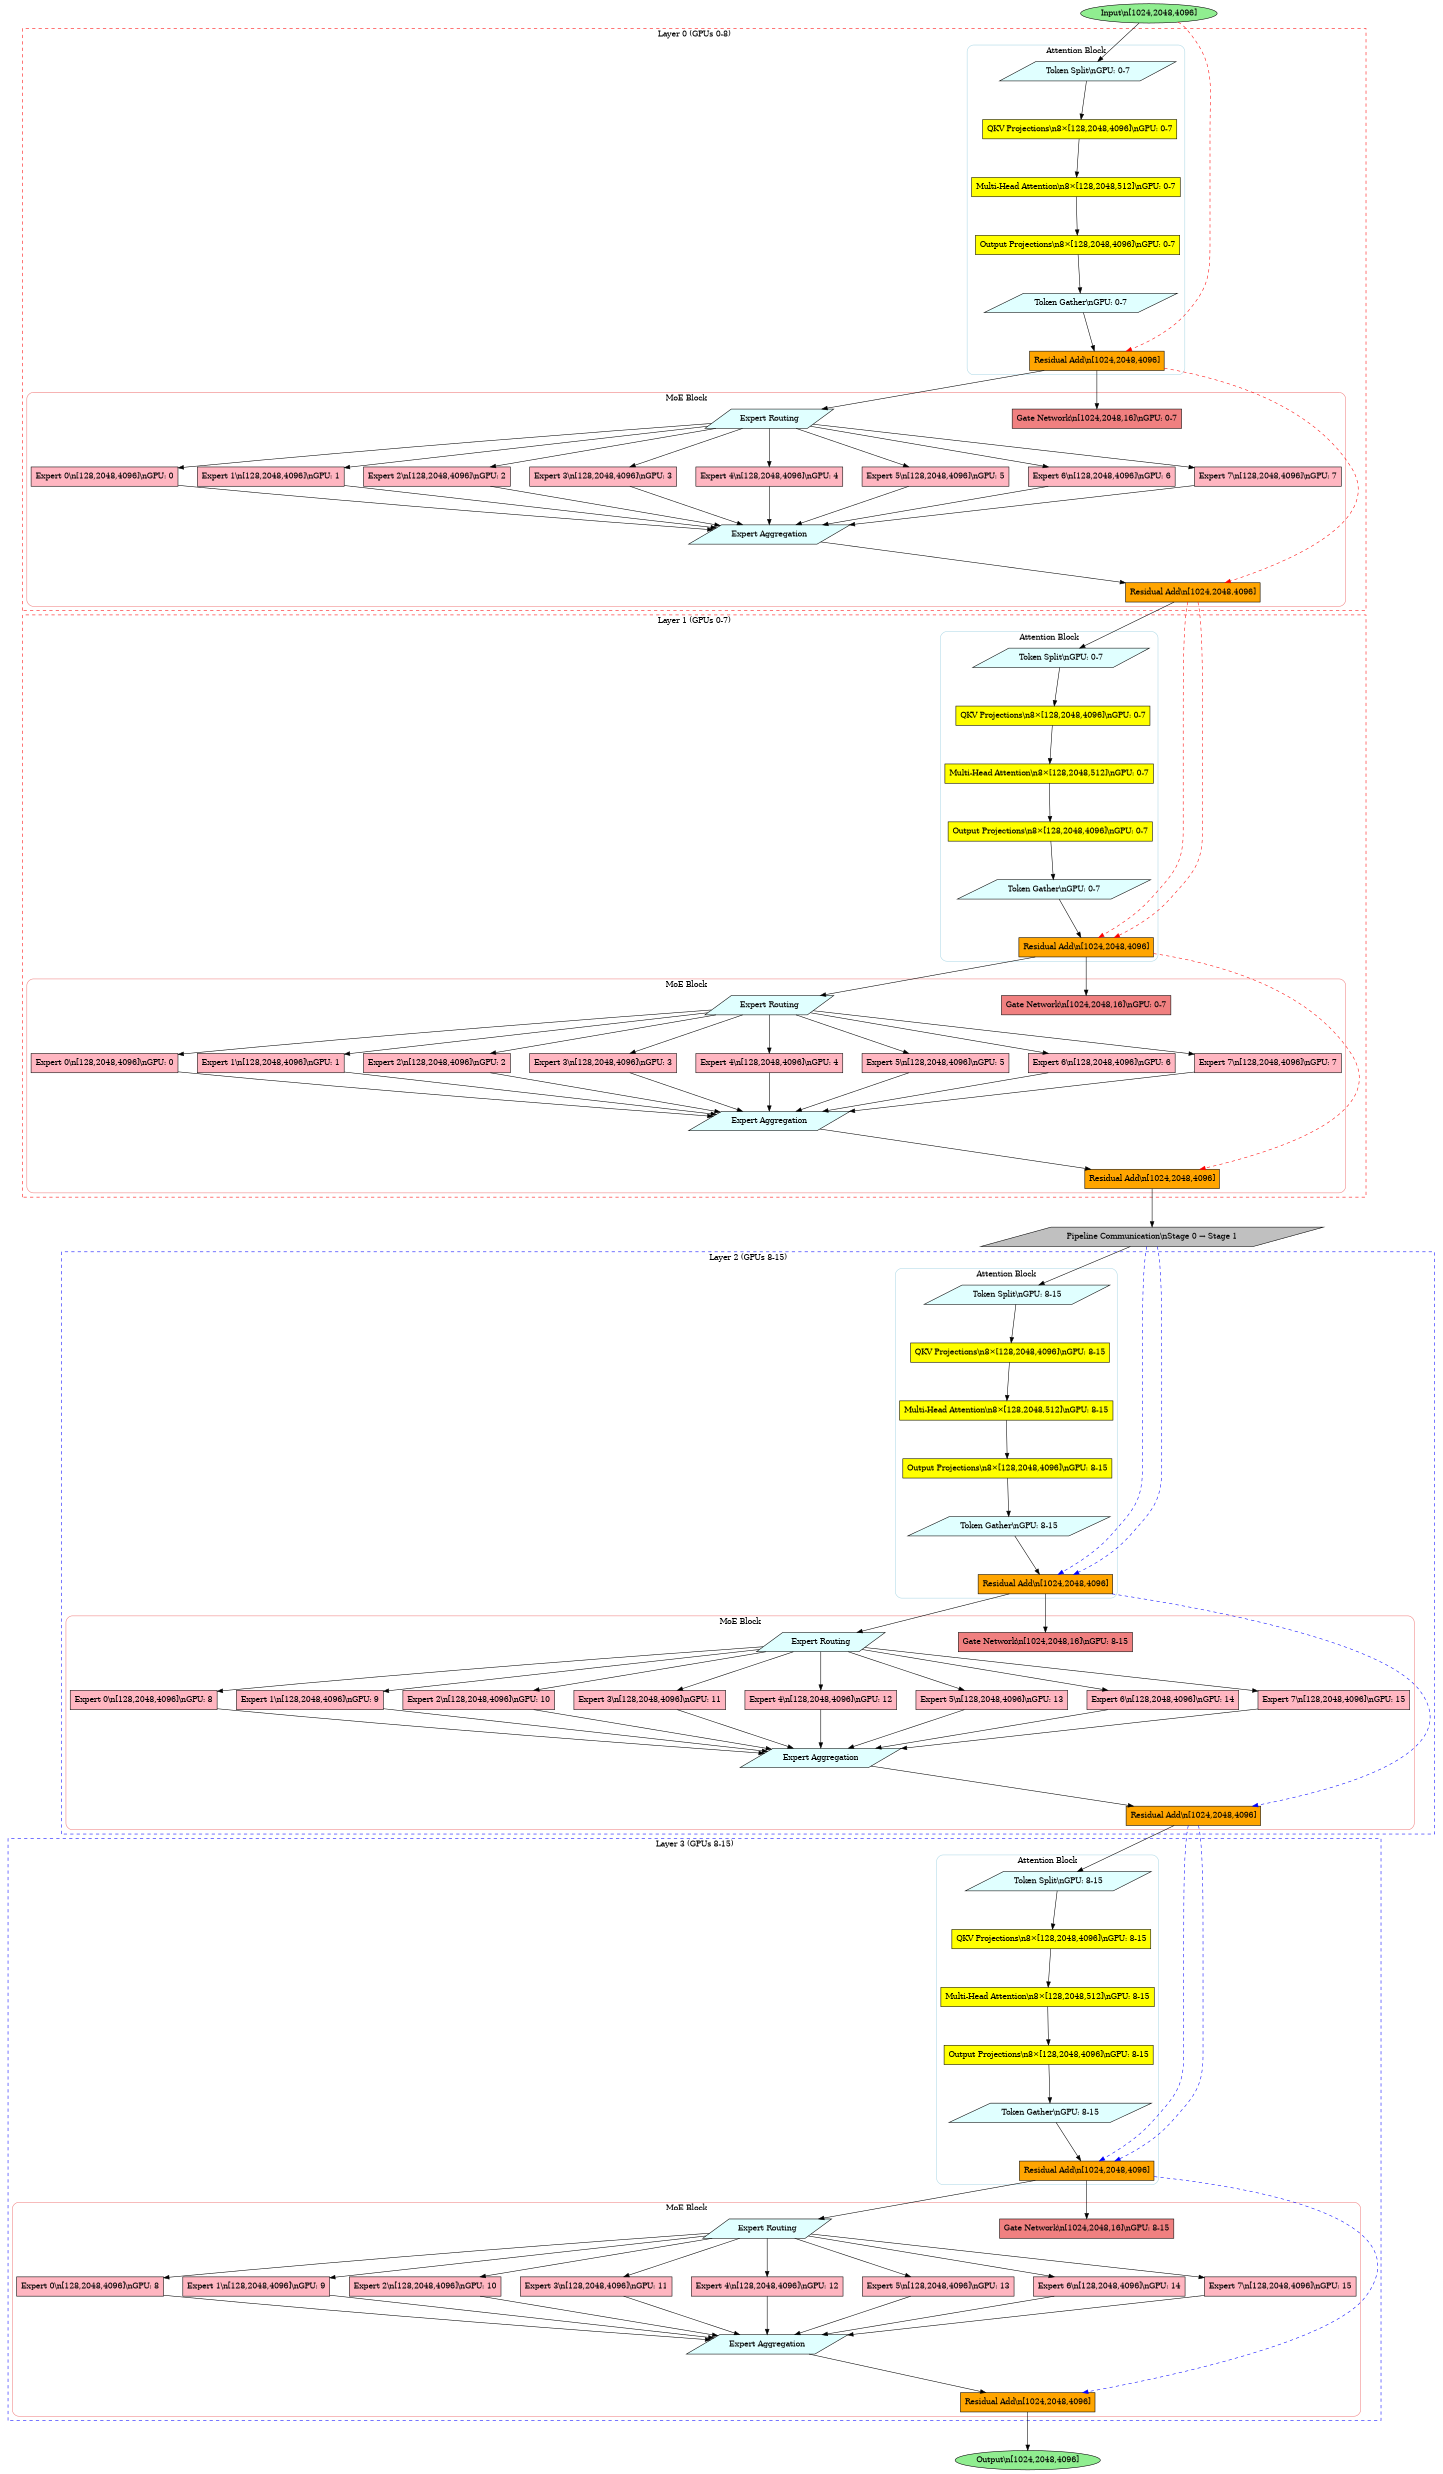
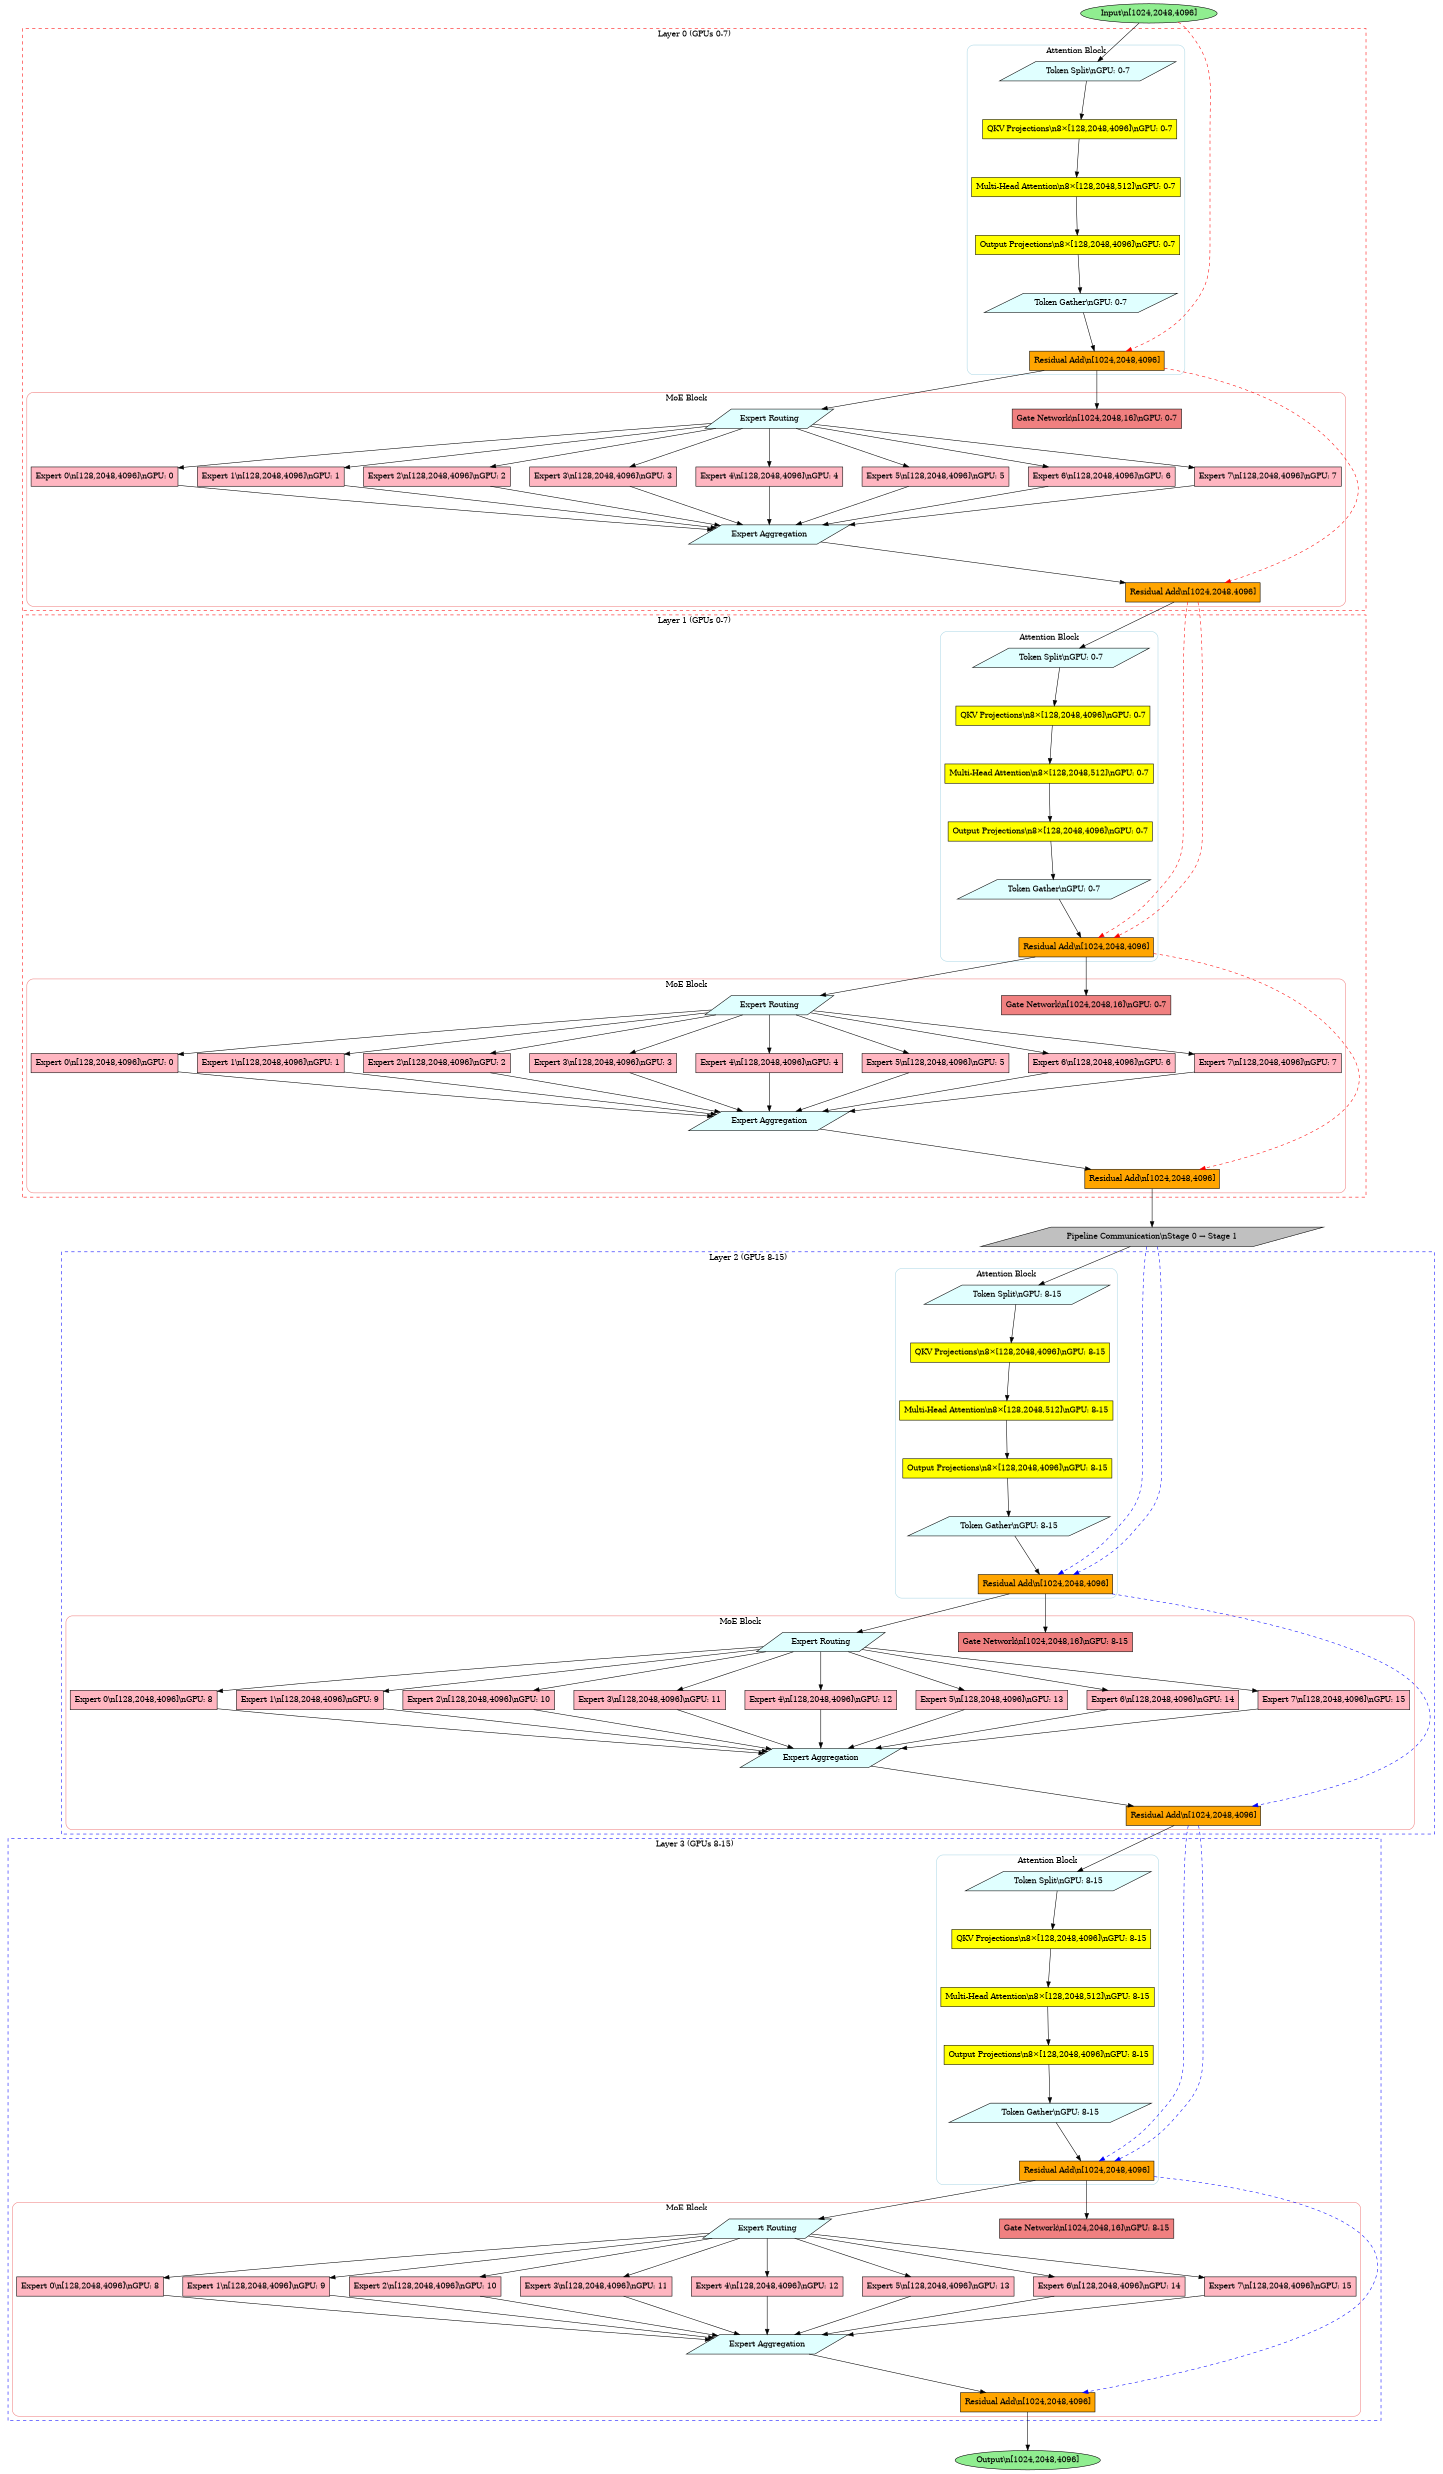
  digraph {
    nodesep=0.5
    rankdir=TB
    ranksep=1.0
    node [fillcolor=lightpink shape=rectangle style=filled]
    n1 [fillcolor=lightcyan label="Token Split\\nGPU: 0-7" shape=parallelogram]
    n2 [fillcolor=yellow label="QKV Projections\\n8×[128,2048,4096]\\nGPU: 0-7"]
    n3 [fillcolor=yellow label="Multi-Head Attention\\n8×[128,2048,512]\\nGPU: 0-7"]
    n4 [fillcolor=yellow label="Output Projections\\n8×[128,2048,4096]\\nGPU: 0-7"]
    n5 [fillcolor=lightcyan label="Token Gather\\nGPU: 0-7" shape=parallelogram]
    n6 [fillcolor=orange label="Residual Add\\n[1024,2048,4096]"]
    n7 [fillcolor=lightcoral label="Gate Network\\n[1024,2048,16]\\nGPU: 0-7"]
    n8 [fillcolor=lightcyan label="Expert Routing" shape=parallelogram]
    n9 [label="Expert 0\\n[128,2048,4096]\\nGPU: 0"]
    n10 [label="Expert 1\\n[128,2048,4096]\\nGPU: 1"]
    n11 [label="Expert 2\\n[128,2048,4096]\\nGPU: 2"]
    n12 [label="Expert 3\\n[128,2048,4096]\\nGPU: 3"]
    n13 [label="Expert 4\\n[128,2048,4096]\\nGPU: 4"]
    n14 [label="Expert 5\\n[128,2048,4096]\\nGPU: 5"]
    n15 [label="Expert 6\\n[128,2048,4096]\\nGPU: 6"]
    n16 [label="Expert 7\\n[128,2048,4096]\\nGPU: 7"]
    n17 [fillcolor=lightcyan label="Expert Aggregation" shape=parallelogram]
    n18 [fillcolor=orange label="Residual Add\\n[1024,2048,4096]"]
    n19 [fillcolor=lightcyan label="Token Split\\nGPU: 0-7" shape=parallelogram]
    n20 [fillcolor=yellow label="QKV Projections\\n8×[128,2048,4096]\\nGPU: 0-7"]
    n21 [fillcolor=yellow label="Multi-Head Attention\\n8×[128,2048,512]\\nGPU: 0-7"]
    n22 [fillcolor=yellow label="Output Projections\\n8×[128,2048,4096]\\nGPU: 0-7"]
    n23 [fillcolor=lightcyan label="Token Gather\\nGPU: 0-7" shape=parallelogram]
    n24 [fillcolor=orange label="Residual Add\\n[1024,2048,4096]"]
    n25 [fillcolor=lightcoral label="Gate Network\\n[1024,2048,16]\\nGPU: 0-7"]
    n26 [fillcolor=lightcyan label="Expert Routing" shape=parallelogram]
    n27 [label="Expert 0\\n[128,2048,4096]\\nGPU: 0"]
    n28 [label="Expert 1\\n[128,2048,4096]\\nGPU: 1"]
    n29 [label="Expert 2\\n[128,2048,4096]\\nGPU: 2"]
    n30 [label="Expert 3\\n[128,2048,4096]\\nGPU: 3"]
    n31 [label="Expert 4\\n[128,2048,4096]\\nGPU: 4"]
    n32 [label="Expert 5\\n[128,2048,4096]\\nGPU: 5"]
    n33 [label="Expert 6\\n[128,2048,4096]\\nGPU: 6"]
    n34 [label="Expert 7\\n[128,2048,4096]\\nGPU: 7"]
    n35 [fillcolor=lightcyan label="Expert Aggregation" shape=parallelogram]
    n36 [fillcolor=orange label="Residual Add\\n[1024,2048,4096]"]
    n37 [fillcolor=lightcyan label="Token Split\\nGPU: 8-15" shape=parallelogram]
    n38 [fillcolor=yellow label="QKV Projections\\n8×[128,2048,4096]\\nGPU: 8-15"]
    n39 [fillcolor=yellow label="Multi-Head Attention\\n8×[128,2048,512]\\nGPU: 8-15"]
    n40 [fillcolor=yellow label="Output Projections\\n8×[128,2048,4096]\\nGPU: 8-15"]
    n41 [fillcolor=lightcyan label="Token Gather\\nGPU: 8-15" shape=parallelogram]
    n42 [fillcolor=orange label="Residual Add\\n[1024,2048,4096]"]
    n43 [fillcolor=lightcoral label="Gate Network\\n[1024,2048,16]\\nGPU: 8-15"]
    n44 [fillcolor=lightcyan label="Expert Routing" shape=parallelogram]
    n45 [label="Expert 0\\n[128,2048,4096]\\nGPU: 8"]
    n46 [label="Expert 1\\n[128,2048,4096]\\nGPU: 9"]
    n47 [label="Expert 2\\n[128,2048,4096]\\nGPU: 10"]
    n48 [label="Expert 3\\n[128,2048,4096]\\nGPU: 11"]
    n49 [label="Expert 4\\n[128,2048,4096]\\nGPU: 12"]
    n50 [label="Expert 5\\n[128,2048,4096]\\nGPU: 13"]
    n51 [label="Expert 6\\n[128,2048,4096]\\nGPU: 14"]
    n52 [label="Expert 7\\n[128,2048,4096]\\nGPU: 15"]
    n53 [fillcolor=lightcyan label="Expert Aggregation" shape=parallelogram]
    n54 [fillcolor=orange label="Residual Add\\n[1024,2048,4096]"]
    n55 [fillcolor=lightcyan label="Token Split\\nGPU: 8-15" shape=parallelogram]
    n56 [fillcolor=yellow label="QKV Projections\\n8×[128,2048,4096]\\nGPU: 8-15"]
    n57 [fillcolor=yellow label="Multi-Head Attention\\n8×[128,2048,512]\\nGPU: 8-15"]
    n58 [fillcolor=yellow label="Output Projections\\n8×[128,2048,4096]\\nGPU: 8-15"]
    n59 [fillcolor=lightcyan label="Token Gather\\nGPU: 8-15" shape=parallelogram]
    n60 [fillcolor=orange label="Residual Add\\n[1024,2048,4096]"]
    n61 [fillcolor=lightcoral label="Gate Network\\n[1024,2048,16]\\nGPU: 8-15"]
    n62 [fillcolor=lightcyan label="Expert Routing" shape=parallelogram]
    n63 [label="Expert 0\\n[128,2048,4096]\\nGPU: 8"]
    n64 [label="Expert 1\\n[128,2048,4096]\\nGPU: 9"]
    n65 [label="Expert 2\\n[128,2048,4096]\\nGPU: 10"]
    n66 [label="Expert 3\\n[128,2048,4096]\\nGPU: 11"]
    n67 [label="Expert 4\\n[128,2048,4096]\\nGPU: 12"]
    n68 [label="Expert 5\\n[128,2048,4096]\\nGPU: 13"]
    n69 [label="Expert 6\\n[128,2048,4096]\\nGPU: 14"]
    n70 [label="Expert 7\\n[128,2048,4096]\\nGPU: 15"]
    n71 [fillcolor=lightcyan label="Expert Aggregation" shape=parallelogram]
    n72 [fillcolor=orange label="Residual Add\\n[1024,2048,4096]"]
    n73 [fillcolor=lightgreen label="Input\\n[1024,2048,4096]" shape=ellipse]
    n74 [fillcolor=lightgreen label="Output\\n[1024,2048,4096]" shape=ellipse]
    n75 [fillcolor=gray label="Pipeline Communication\\nStage 0 → Stage 1" shape=parallelogram]
    subgraph cluster_1 {
      color=red
-     label="Layer 0 (GPUs 0-8)"
+     label="Layer 0 (GPUs 0-7)"
      style=dashed
      subgraph cluster_2 {
        color=lightblue
        label="Attention Block"
        style=rounded
        n1
        n2
        n3
        n4
        n5
        n6
      }
      subgraph cluster_3 {
        color=lightcoral
        label="MoE Block"
        style=rounded
        n7
        n8
        n9
        n10
        n11
        n12
        n13
        n14
        n15
        n16
        n17
        n18
      }
    }
    subgraph cluster_4 {
      color=red
      label="Layer 1 (GPUs 0-7)"
      style=dashed
      subgraph cluster_5 {
        color=lightblue
        label="Attention Block"
        style=rounded
        n19
        n20
        n21
        n22
        n23
        n24
      }
      subgraph cluster_6 {
        color=lightcoral
        label="MoE Block"
        style=rounded
        n25
        n26
        n27
        n28
        n29
        n30
        n31
        n32
        n33
        n34
        n35
        n36
      }
    }
    subgraph cluster_7 {
      color=blue
      label="Layer 2 (GPUs 8-15)"
      style=dashed
      subgraph cluster_8 {
        color=lightblue
        label="Attention Block"
        style=rounded
        n37
        n38
        n39
        n40
        n41
        n42
      }
      subgraph cluster_9 {
        color=lightcoral
        label="MoE Block"
        style=rounded
        n43
        n44
        n45
        n46
        n47
        n48
        n49
        n50
        n51
        n52
        n53
        n54
      }
    }
    subgraph cluster_10 {
      color=blue
      label="Layer 3 (GPUs 8-15)"
      style=dashed
      subgraph cluster_11 {
        color=lightblue
        label="Attention Block"
        style=rounded
        n55
        n56
        n57
        n58
        n59
        n60
      }
      subgraph cluster_12 {
        color=lightcoral
        label="MoE Block"
        style=rounded
        n61
        n62
        n63
        n64
        n65
        n66
        n67
        n68
        n69
        n70
        n71
        n72
      }
    }
    n1 -> n2
    n2 -> n3
    n3 -> n4
    n4 -> n5
    n5 -> n6
    n6 -> n7
    n6 -> n8
    n6 -> n18 [color=red style=dashed]
    n8 -> n9
    n8 -> n10
    n8 -> n11
    n8 -> n12
    n8 -> n13
    n8 -> n14
    n8 -> n15
    n8 -> n16
    n9 -> n17
    n10 -> n17
    n11 -> n17
    n12 -> n17
    n13 -> n17
    n14 -> n17
    n15 -> n17
    n16 -> n17
    n17 -> n18
    n18 -> n19
    n18 -> n24 [color=red style=dashed]
    n18 -> n24 [color=red style=dashed]
    n19 -> n20
    n20 -> n21
    n21 -> n22
    n22 -> n23
    n23 -> n24
    n24 -> n25
    n24 -> n26
    n24 -> n36 [color=red style=dashed]
    n26 -> n27
    n26 -> n28
    n26 -> n29
    n26 -> n30
    n26 -> n31
    n26 -> n32
    n26 -> n33
    n26 -> n34
    n27 -> n35
    n28 -> n35
    n29 -> n35
    n30 -> n35
    n31 -> n35
    n32 -> n35
    n33 -> n35
    n34 -> n35
    n35 -> n36
    n36 -> n75
    n37 -> n38
    n38 -> n39
    n39 -> n40
    n40 -> n41
    n41 -> n42
    n42 -> n43
    n42 -> n44
    n42 -> n54 [color=blue style=dashed]
    n44 -> n45
    n44 -> n46
    n44 -> n47
    n44 -> n48
    n44 -> n49
    n44 -> n50
    n44 -> n51
    n44 -> n52
    n45 -> n53
    n46 -> n53
    n47 -> n53
    n48 -> n53
    n49 -> n53
    n50 -> n53
    n51 -> n53
    n52 -> n53
    n53 -> n54
    n54 -> n55
    n54 -> n60 [color=blue style=dashed]
    n54 -> n60 [color=blue style=dashed]
    n55 -> n56
    n56 -> n57
    n57 -> n58
    n58 -> n59
    n59 -> n60
    n60 -> n61
    n60 -> n62
    n60 -> n72 [color=blue style=dashed]
    n62 -> n63
    n62 -> n64
    n62 -> n65
    n62 -> n66
    n62 -> n67
    n62 -> n68
    n62 -> n69
    n62 -> n70
    n63 -> n71
    n64 -> n71
    n65 -> n71
    n66 -> n71
    n67 -> n71
    n68 -> n71
    n69 -> n71
    n70 -> n71
    n71 -> n72
    n72 -> n74
    n73 -> n1
    n73 -> n6 [color=red style=dashed]
    n75 -> n37
    n75 -> n42 [color=blue style=dashed]
    n75 -> n42 [color=blue style=dashed]
  }
